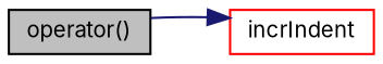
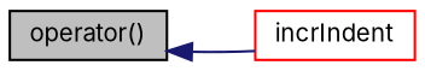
  digraph {
    rankdir=LR
    fontname=Inter
    node [fontname=Inter fontsize=10 shape=record]
    n1 [color=black fillcolor=grey75 fontcolor=black height=0.2 label="operator()" style=filled width=0.4]
    n2 [color=red height=0.2 label=incrIndent width=0.4]
-   n2 -> n1 [color=midnightblue dir=back fontname=Inter fontsize=10 labelfontname=Helvetica labelfontsize=10 style=solid]
+   n1 -> n2 [color=midnightblue dir=back fontname=Inter fontsize=10 labelfontname=Helvetica labelfontsize=10 style=solid]
  }
